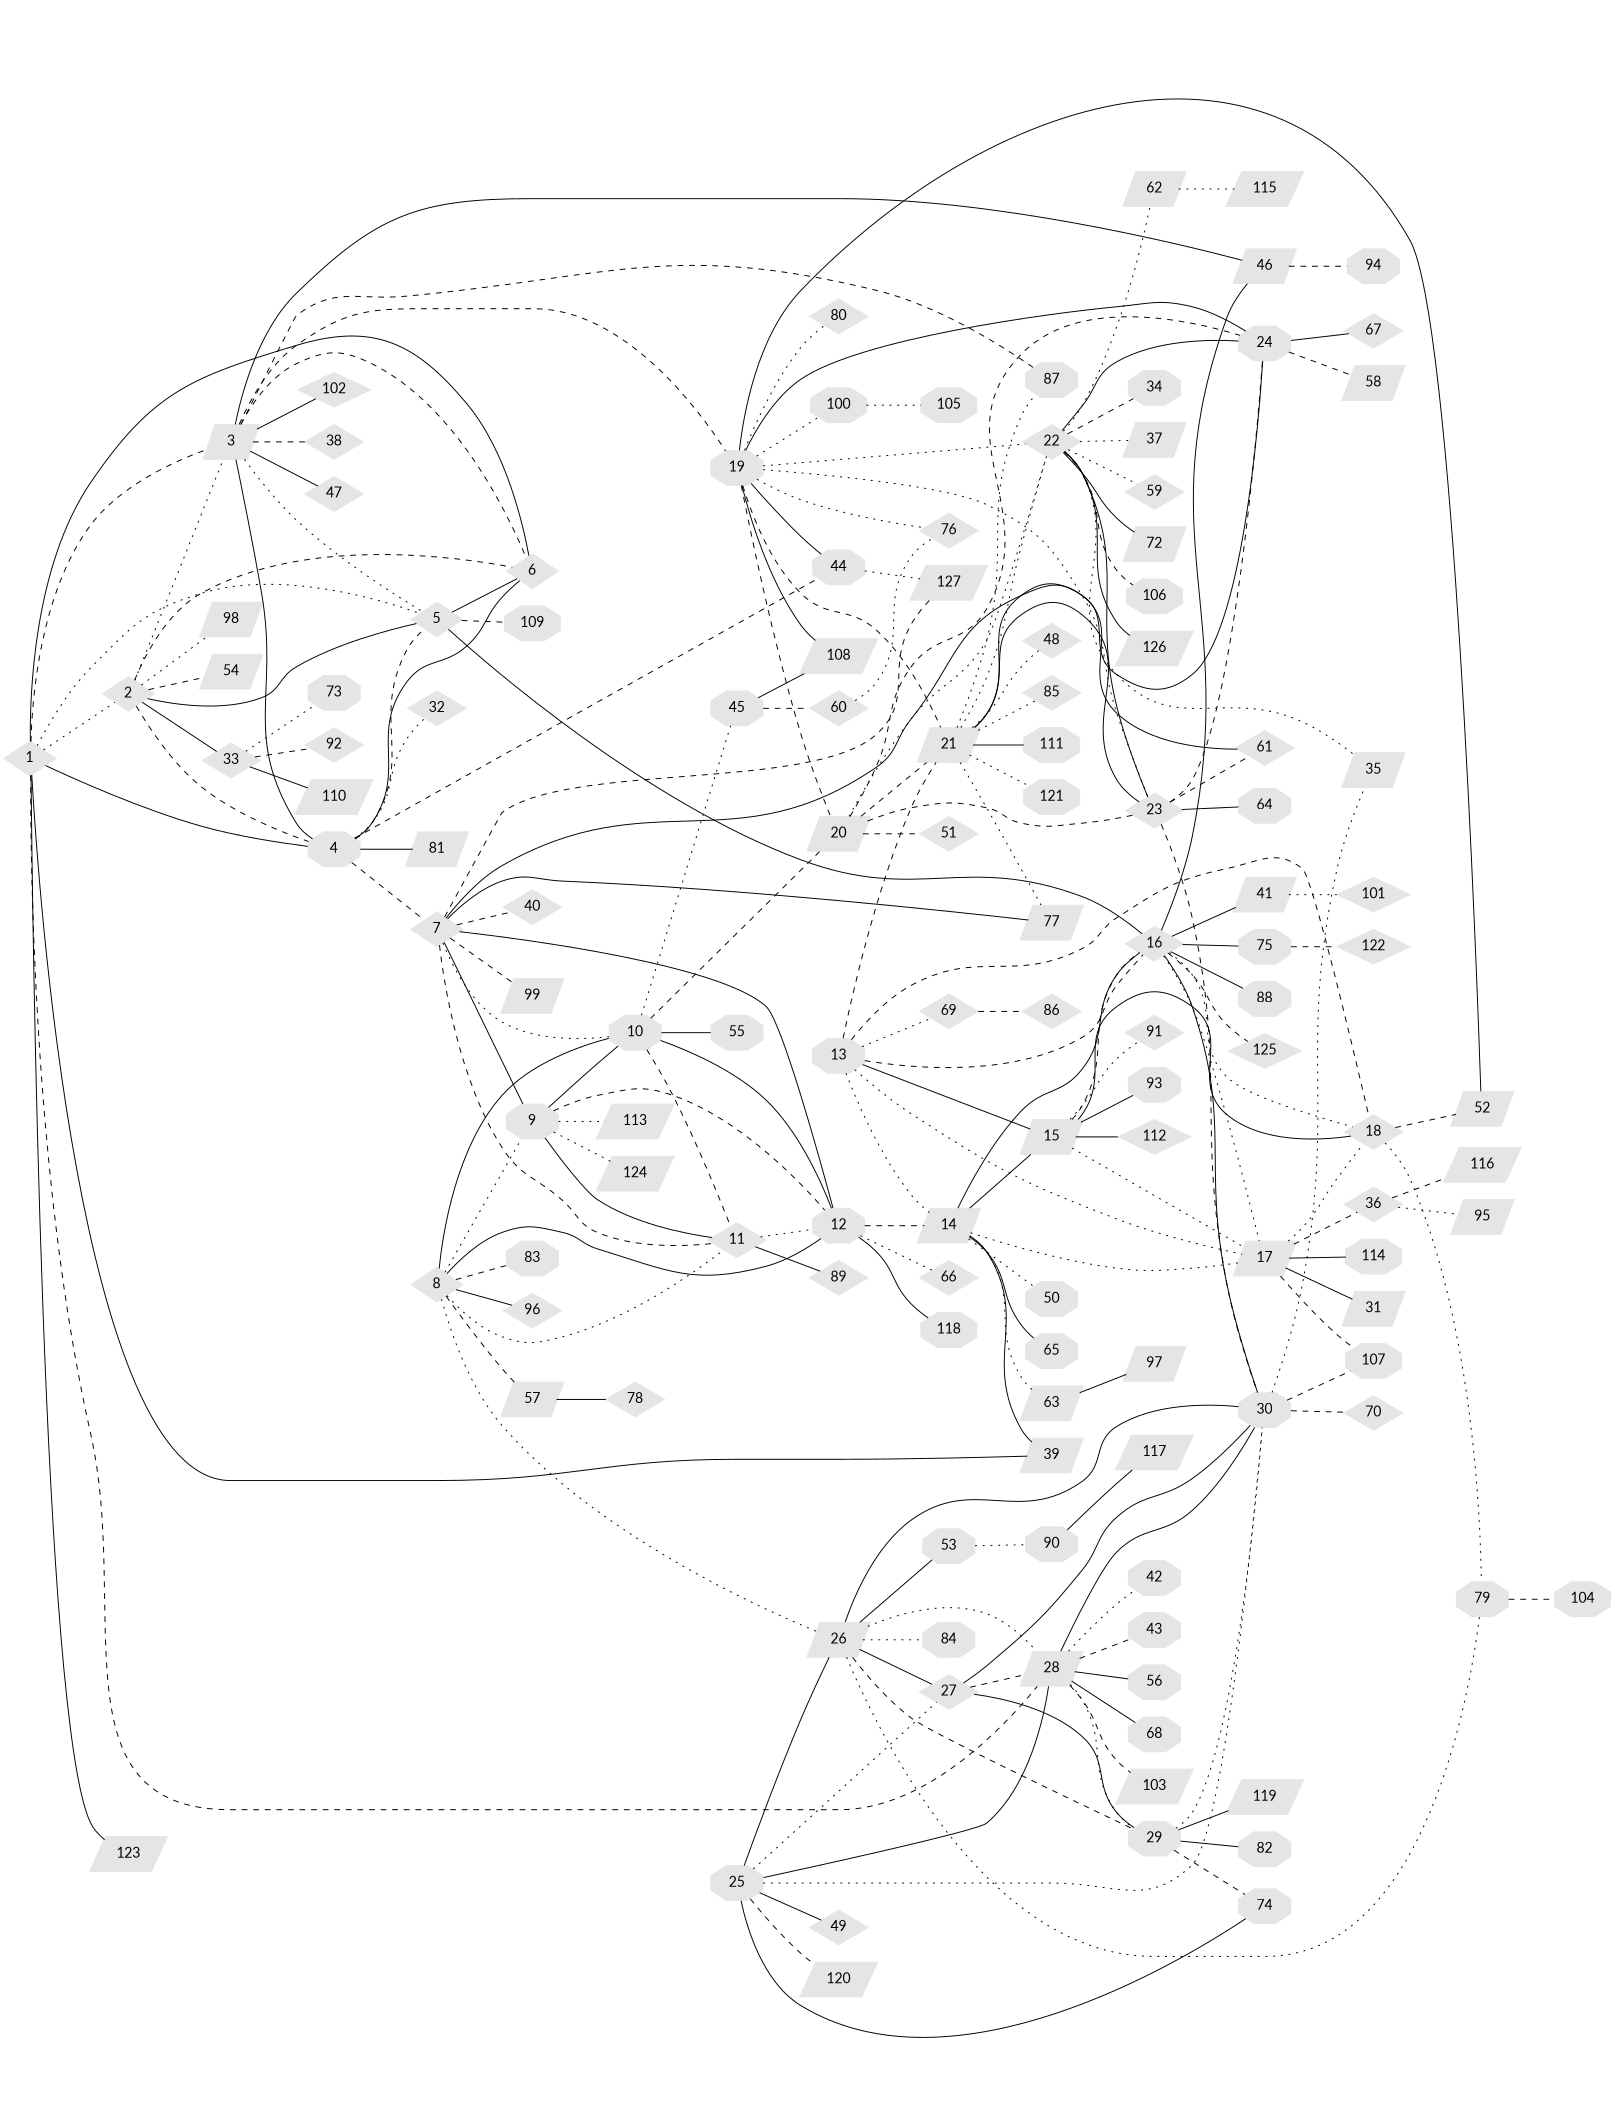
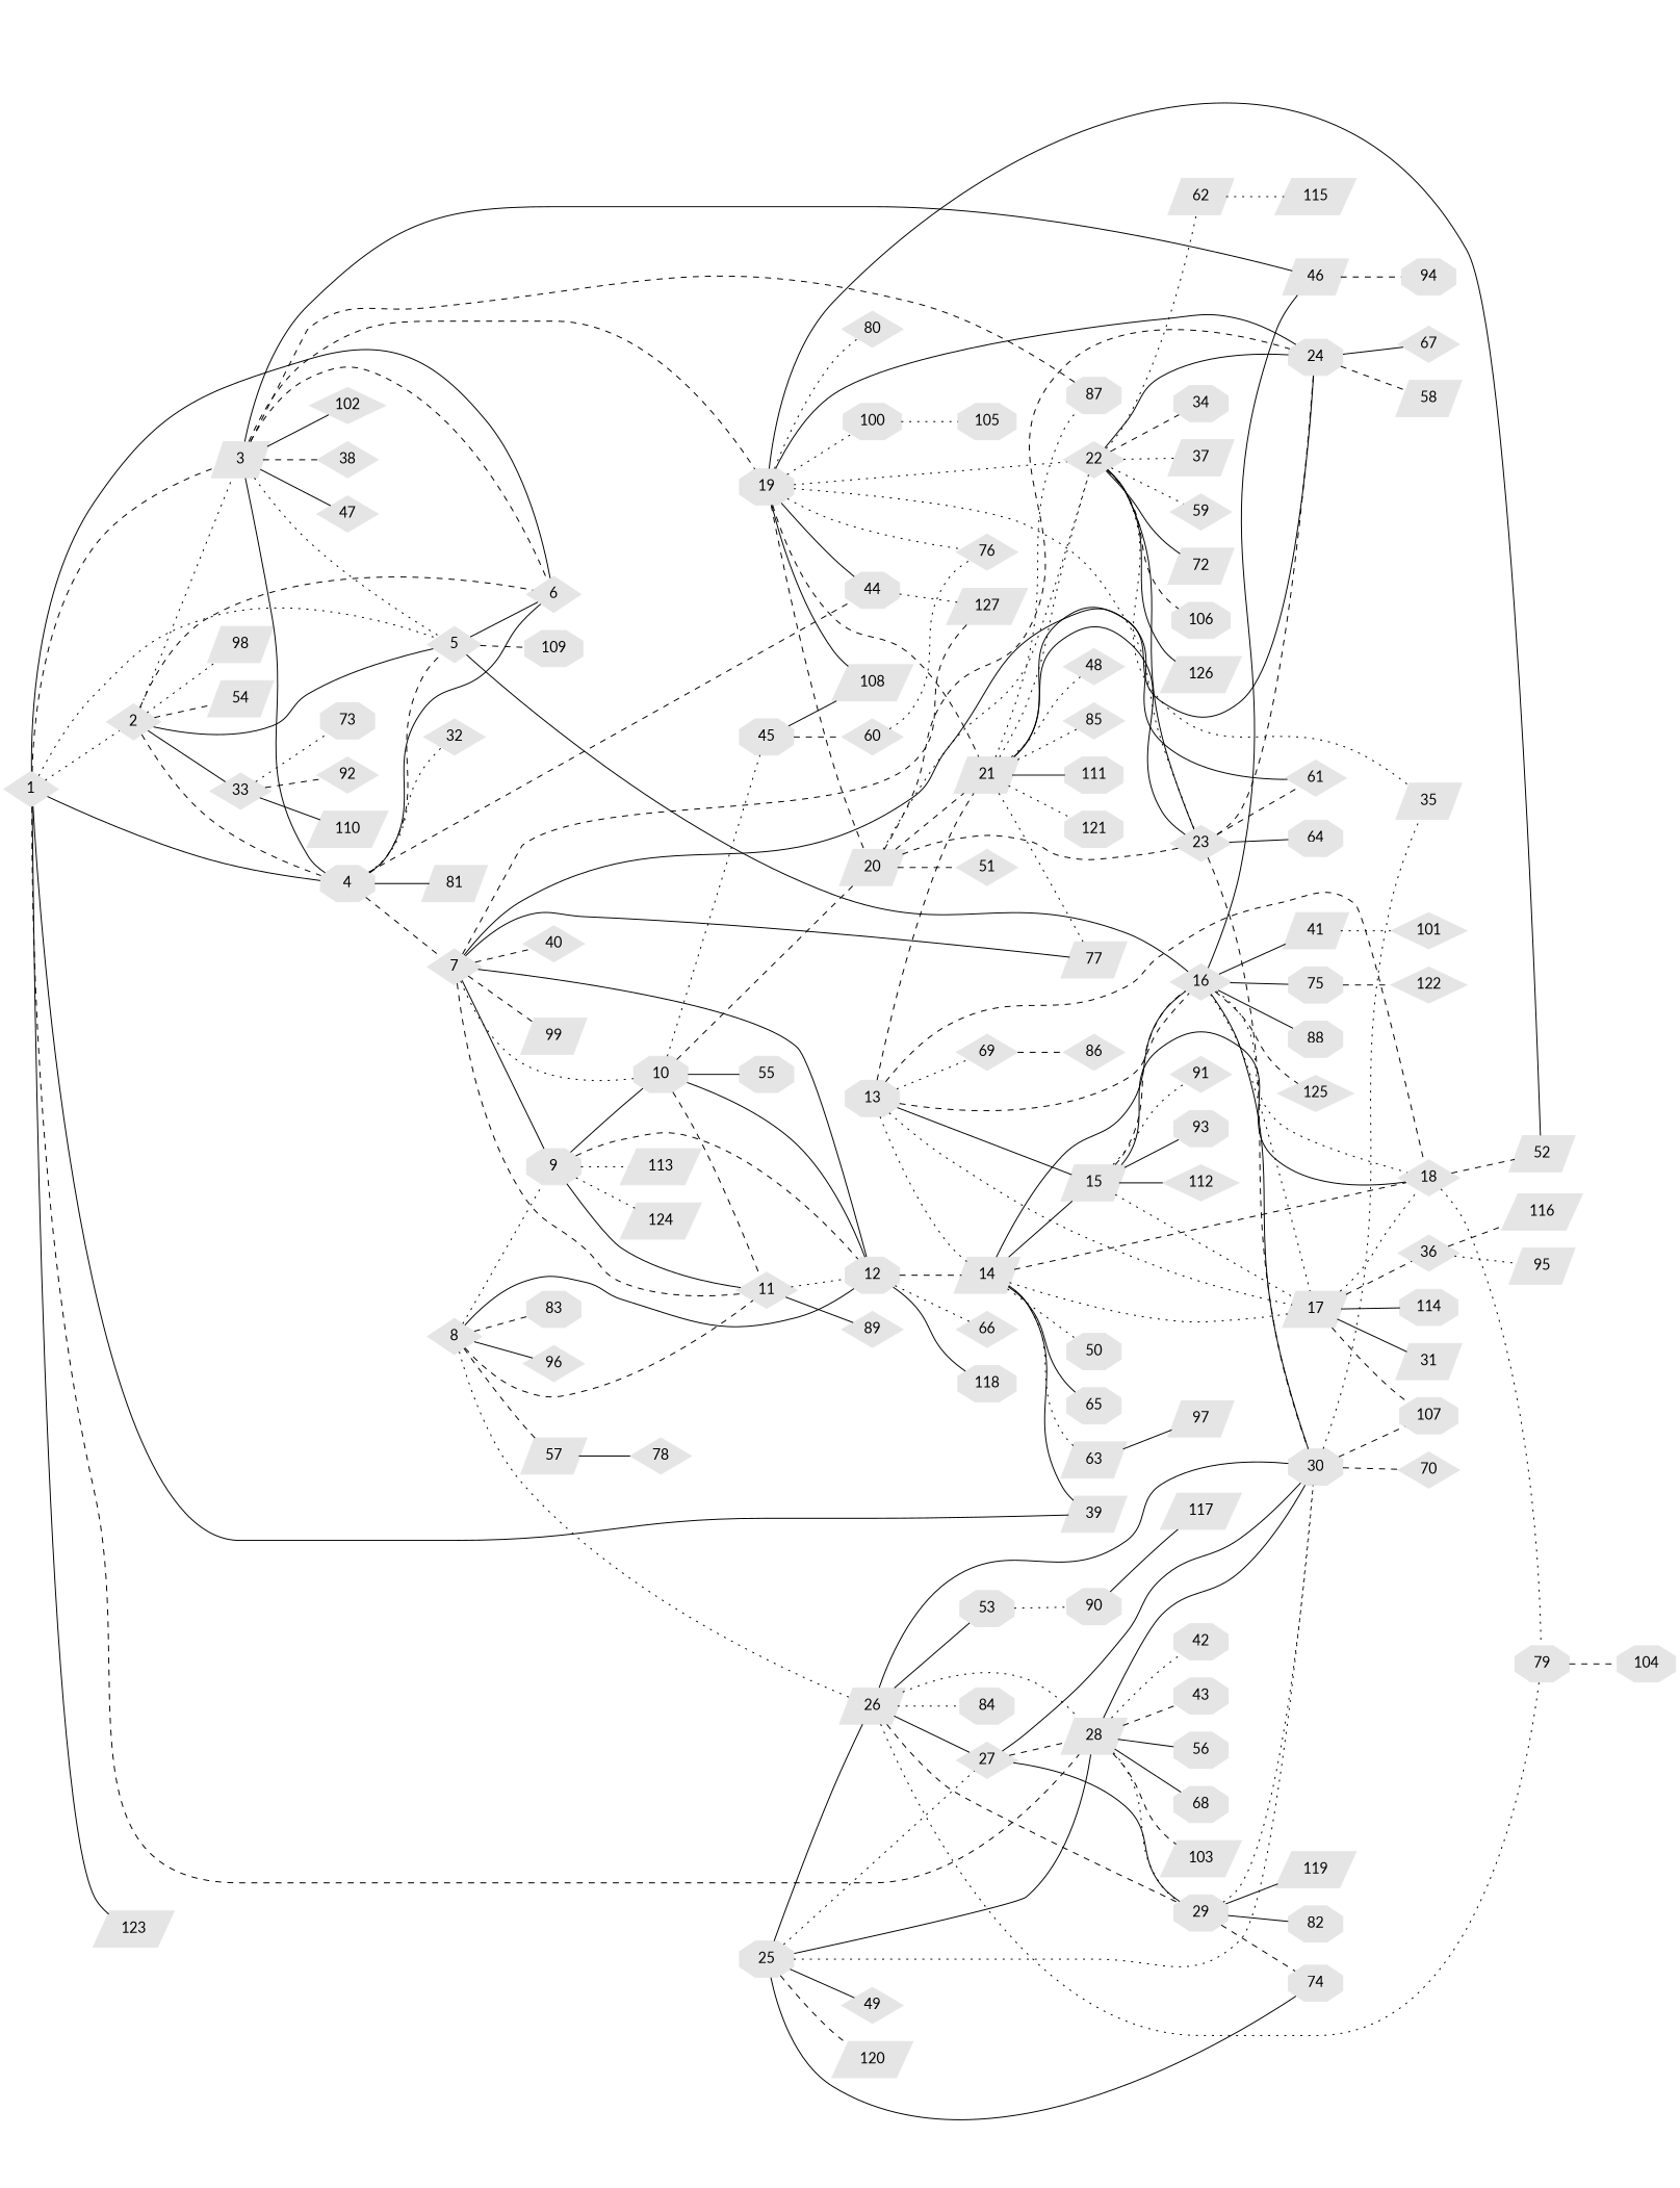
  graph {
    fontname=Lato
    rankdir=LR
    node [color=gray90 fontname=Lato shape=octagon style=filled]
    edge [fontname=Lato style=solid]
    1 [shape=diamond]
    2 [shape=diamond]
    3 [shape=parallelogram]
    4
    5 [shape=diamond]
    6 [shape=diamond]
    28 [shape=parallelogram]
    39 [shape=parallelogram]
    123 [shape=parallelogram]
    33 [shape=diamond]
    54 [shape=parallelogram]
    98 [shape=parallelogram]
    19
    38 [shape=diamond]
    46 [shape=parallelogram]
    47 [shape=diamond]
    87
    102 [shape=diamond]
    7 [shape=diamond]
    32 [shape=diamond]
    44
    81 [shape=parallelogram]
    16 [shape=diamond]
    109
    30
    29
    42
    43
    56
    68
    103 [shape=parallelogram]
    73
    92 [shape=diamond]
    110 [shape=parallelogram]
    20 [shape=parallelogram]
    21 [shape=parallelogram]
    52 [shape=parallelogram]
    22 [shape=diamond]
    23 [shape=diamond]
    24
    76 [shape=diamond]
    80 [shape=diamond]
    100
    108 [shape=parallelogram]
    94
    9
    10
    11 [shape=diamond]
    12
    40 [shape=diamond]
    61 [shape=diamond]
    77 [shape=parallelogram]
    99 [shape=parallelogram]
    127 [shape=parallelogram]
    17 [shape=parallelogram]
    18 [shape=diamond]
    41 [shape=parallelogram]
    75
    88
    125 [shape=diamond]
    8 [shape=diamond]
    26 [shape=parallelogram]
    57 [shape=parallelogram]
    83
    96 [shape=diamond]
    113 [shape=parallelogram]
    124 [shape=parallelogram]
    45
    55
    89 [shape=diamond]
    14 [shape=parallelogram]
    66 [shape=diamond]
    118
    79
    27 [shape=diamond]
    53
    84
    78 [shape=diamond]
    51 [shape=diamond]
    60 [shape=diamond]
    15 [shape=parallelogram]
    50
    63 [shape=parallelogram]
    65
    13
    69 [shape=diamond]
    91 [shape=diamond]
    93
    112 [shape=diamond]
    31 [shape=parallelogram]
    36 [shape=diamond]
    107
    114
    48 [shape=diamond]
    85 [shape=diamond]
    111
    121
    86 [shape=diamond]
    97 [shape=parallelogram]
    35 [shape=parallelogram]
    70 [shape=diamond]
    101 [shape=diamond]
    122 [shape=diamond]
    95 [shape=parallelogram]
    116 [shape=parallelogram]
    104
    34
    37 [shape=parallelogram]
    59 [shape=diamond]
    62 [shape=parallelogram]
    72 [shape=parallelogram]
    106
    126 [shape=parallelogram]
    64
    58 [shape=parallelogram]
    67 [shape=diamond]
    105
    115 [shape=parallelogram]
    25
    49 [shape=diamond]
    120 [shape=parallelogram]
    74
    82
    119 [shape=parallelogram]
    90
    117 [shape=parallelogram]
    1 -- 2 [style=dotted]
    1 -- 3 [style=dashed]
    1 -- 4
    1 -- 5 [style=dotted]
    1 -- 6
    1 -- 28 [style=dashed]
    1 -- 39
    1 -- 123
    2 -- 3 [style=dotted]
    2 -- 4 [style=dashed]
    2 -- 5
    2 -- 6 [style=dashed]
    2 -- 33
    2 -- 54 [style=dashed]
    2 -- 98 [style=dotted]
    3 -- 4
    3 -- 5 [style=dotted]
    3 -- 6 [style=dashed]
    3 -- 19 [style=dashed]
    3 -- 38 [style=dashed]
    3 -- 46
    3 -- 47
    3 -- 87 [style=dashed]
    3 -- 102
    4 -- 5 [style=dashed]
    4 -- 6
    4 -- 7 [style=dashed]
    4 -- 32 [style=dotted]
    4 -- 44 [style=dashed]
    4 -- 81
    5 -- 6
    5 -- 16
    5 -- 109 [style=dashed]
    28 -- 30
    28 -- 29 [style=dotted]
    28 -- 42 [style=dotted]
    28 -- 43 [style=dashed]
    28 -- 56
    28 -- 68
    28 -- 103 [style=dashed]
    33 -- 73 [style=dotted]
    33 -- 92 [style=dashed]
    33 -- 110
    19 -- 44
    19 -- 20 [style=dashed]
    19 -- 21 [style=dashed]
    19 -- 52
    19 -- 22 [style=dotted]
    19 -- 23 [style=dotted]
    19 -- 24
    19 -- 76 [style=dotted]
    19 -- 80 [style=dotted]
    19 -- 100 [style=dotted]
    19 -- 108
    46 -- 94 [style=dashed]
    7 -- 9
    7 -- 10 [style=dotted]
    7 -- 11 [style=dashed]
    7 -- 12
    7 -- 40 [style=dashed]
    7 -- 61
    7 -- 77
    7 -- 99 [style=dashed]
    7 -- 127 [style=dashed]
    44 -- 127 [style=dotted]
    16 -- 46
    16 -- 30
    16 -- 17 [style=dotted]
    16 -- 18 [style=dotted]
    16 -- 41
    16 -- 75
    16 -- 88
    16 -- 125 [style=dashed]
    30 -- 107 [style=dashed]
    30 -- 35 [style=dotted]
    30 -- 70 [style=dashed]
    29 -- 30 [style=dotted]
    29 -- 74 [style=dashed]
    29 -- 82
    29 -- 119
    20 -- 21 [style=dashed]
    20 -- 22 [style=dotted]
    20 -- 23 [style=dashed]
    20 -- 24 [style=dashed]
    20 -- 51 [style=dashed]
    21 -- 87 [style=dotted]
    21 -- 22 [style=dotted]
    21 -- 23
    21 -- 24
    21 -- 77 [style=dotted]
    21 -- 48 [style=dotted]
    21 -- 85 [style=dotted]
    21 -- 111
    21 -- 121 [style=dotted]
    22 -- 23
    22 -- 24
    22 -- 35 [style=dotted]
    22 -- 34 [style=dashed]
    22 -- 37 [style=dotted]
    22 -- 59 [style=dotted]
    22 -- 62 [style=dotted]
    22 -- 72
    22 -- 106 [style=dashed]
    22 -- 126
    23 -- 30 [style=dashed]
    23 -- 24 [style=dashed]
    23 -- 61 [style=dashed]
    23 -- 64
    24 -- 58 [style=dashed]
    24 -- 67
    100 -- 105 [style=dotted]
    9 -- 10
    9 -- 11
    9 -- 12 [style=dashed]
    9 -- 113 [style=dotted]
    9 -- 124 [style=dotted]
    10 -- 20 [style=dashed]
    10 -- 11 [style=dashed]
    10 -- 12
    10 -- 45 [style=dotted]
    10 -- 55
    11 -- 12 [style=dotted]
    11 -- 89
    12 -- 14 [style=dashed]
    12 -- 66 [style=dotted]
    12 -- 118
    17 -- 18 [style=dotted]
    17 -- 31
    17 -- 36 [style=dashed]
    17 -- 107 [style=dashed]
    17 -- 114
    18 -- 52 [style=dashed]
    18 -- 79 [style=dotted]
    41 -- 101 [style=dotted]
    75 -- 122 [style=dashed]
    8 -- 9 [style=dotted]
-   8 -- 10
-   8 -- 11 [style=dotted]
+   8 -- 11 [style=dashed]
    8 -- 12
    8 -- 26 [style=dotted]
    8 -- 57 [style=dashed]
    8 -- 83 [style=dashed]
    8 -- 96
    26 -- 28 [style=dotted]
    26 -- 30
    26 -- 29 [style=dashed]
    26 -- 79 [style=dotted]
    26 -- 27
    26 -- 53
    26 -- 84 [style=dotted]
    57 -- 78
    45 -- 108
    45 -- 60 [style=dashed]
    14 -- 39
    14 -- 16
    14 -- 17 [style=dotted]
+   14 -- 18 [style=dashed]
    14 -- 15
    14 -- 50 [style=dotted]
    14 -- 63 [style=dotted]
    14 -- 65
    79 -- 104 [style=dashed]
    27 -- 28 [style=dashed]
    27 -- 30
    27 -- 29
    53 -- 90 [style=dotted]
    60 -- 76 [style=dotted]
    15 -- 16 [style=dashed]
    15 -- 17 [style=dotted]
    15 -- 18
    15 -- 91 [style=dotted]
    15 -- 93
    15 -- 112
    63 -- 97
    13 -- 16 [style=dashed]
    13 -- 21 [style=dashed]
    13 -- 17 [style=dotted]
    13 -- 18 [style=dashed]
    13 -- 14 [style=dotted]
    13 -- 15
    13 -- 69 [style=dotted]
    69 -- 86 [style=dashed]
    36 -- 95 [style=dotted]
    36 -- 116 [style=dashed]
    62 -- 115 [style=dotted]
    25 -- 28
    25 -- 30 [style=dotted]
    25 -- 26
    25 -- 27 [style=dotted]
    25 -- 49
    25 -- 120 [style=dashed]
    25 -- 74
    90 -- 117
  }
